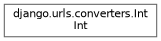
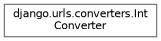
  digraph {
    rankdir=TB
-   n1 [color=grey40 fillcolor=white fontname=Helvetica fontsize=10 height=0.2 label="django.urls.converters.Int\lInt" shape=box style=filled width=0.4]
+   n1 [color=grey40 fillcolor=white fontname=Helvetica fontsize=10 height=0.2 label="django.urls.converters.Int\lConverter" shape=box style=filled width=0.4]
  }
